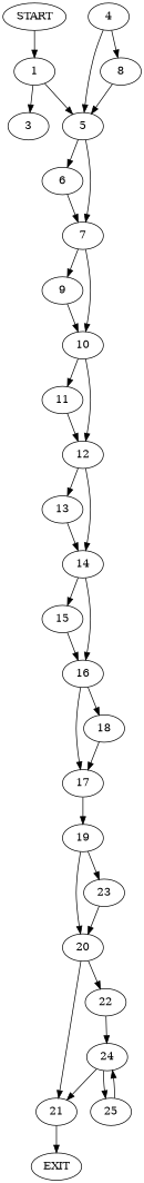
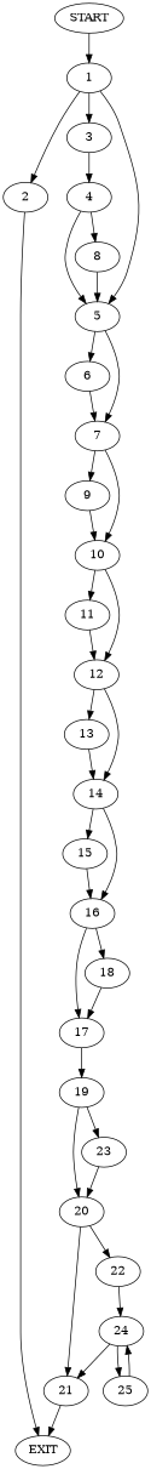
  digraph {
    n1 [label=START]
    1
+   2
    3
    5
    n6 [label=EXIT]
    4
    8
    6
    7
    9
    10
    11
    12
    13
    14
    15
    16
    17
    18
    19
    20
    23
    21
    22
    24
    25
    n1 -> 1
+   1 -> 2
    1 -> 3
    1 -> 5
+   2 -> n6
+   3 -> 4
    5 -> 6
    5 -> 7
    4 -> 5
    4 -> 8
    8 -> 5
    6 -> 7
    7 -> 9
    7 -> 10
    9 -> 10
    10 -> 11
    10 -> 12
    11 -> 12
    12 -> 13
    12 -> 14
    13 -> 14
    14 -> 15
    14 -> 16
    15 -> 16
    16 -> 17
    16 -> 18
    17 -> 19
    18 -> 17
    19 -> 20
    19 -> 23
    20 -> 21
    20 -> 22
    23 -> 20
    21 -> n6
    22 -> 24
    24 -> 21
    24 -> 25
    25 -> 24
  }
